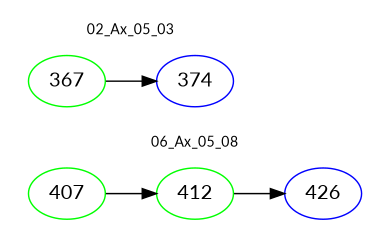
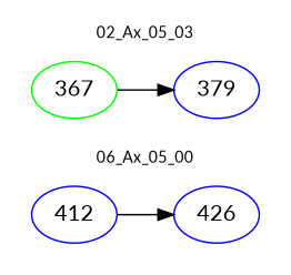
  digraph {
    fontname=Lato
    rankdir=LR
    node [color=blue fontname=Lato]
    edge [color=black fontname=Lato]
-   n1 [color=green label=407]
-   n2 [color=green label=412]
+   n2 [label=412]
    n3 [label=426]
    n4 [color=green label=367]
-   n5 [label=374]
+   n5 [label=379]
    subgraph cluster_1 {
      color=white
      fontsize=10
-     label="06_Ax_05_08"
-     n1
+     label="06_Ax_05_00"
      n2
      n3
    }
    subgraph cluster_2 {
      color=white
      fontsize=10
      label="02_Ax_05_03"
      n4
      n5
    }
-   n1 -> n2
    n2 -> n3
    n4 -> n5
  }
